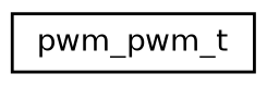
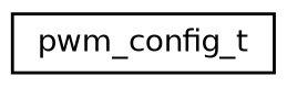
  digraph {
    rankdir=LR
-   n1 [color=black fillcolor=white fontname=Helvetica fontsize=10 height=0.2 label=pwm_pwm_t shape=record style=filled width=0.4]
+   n1 [color=black fillcolor=white fontname=Helvetica fontsize=10 height=0.2 label=pwm_config_t shape=record style=filled width=0.4]
  }
